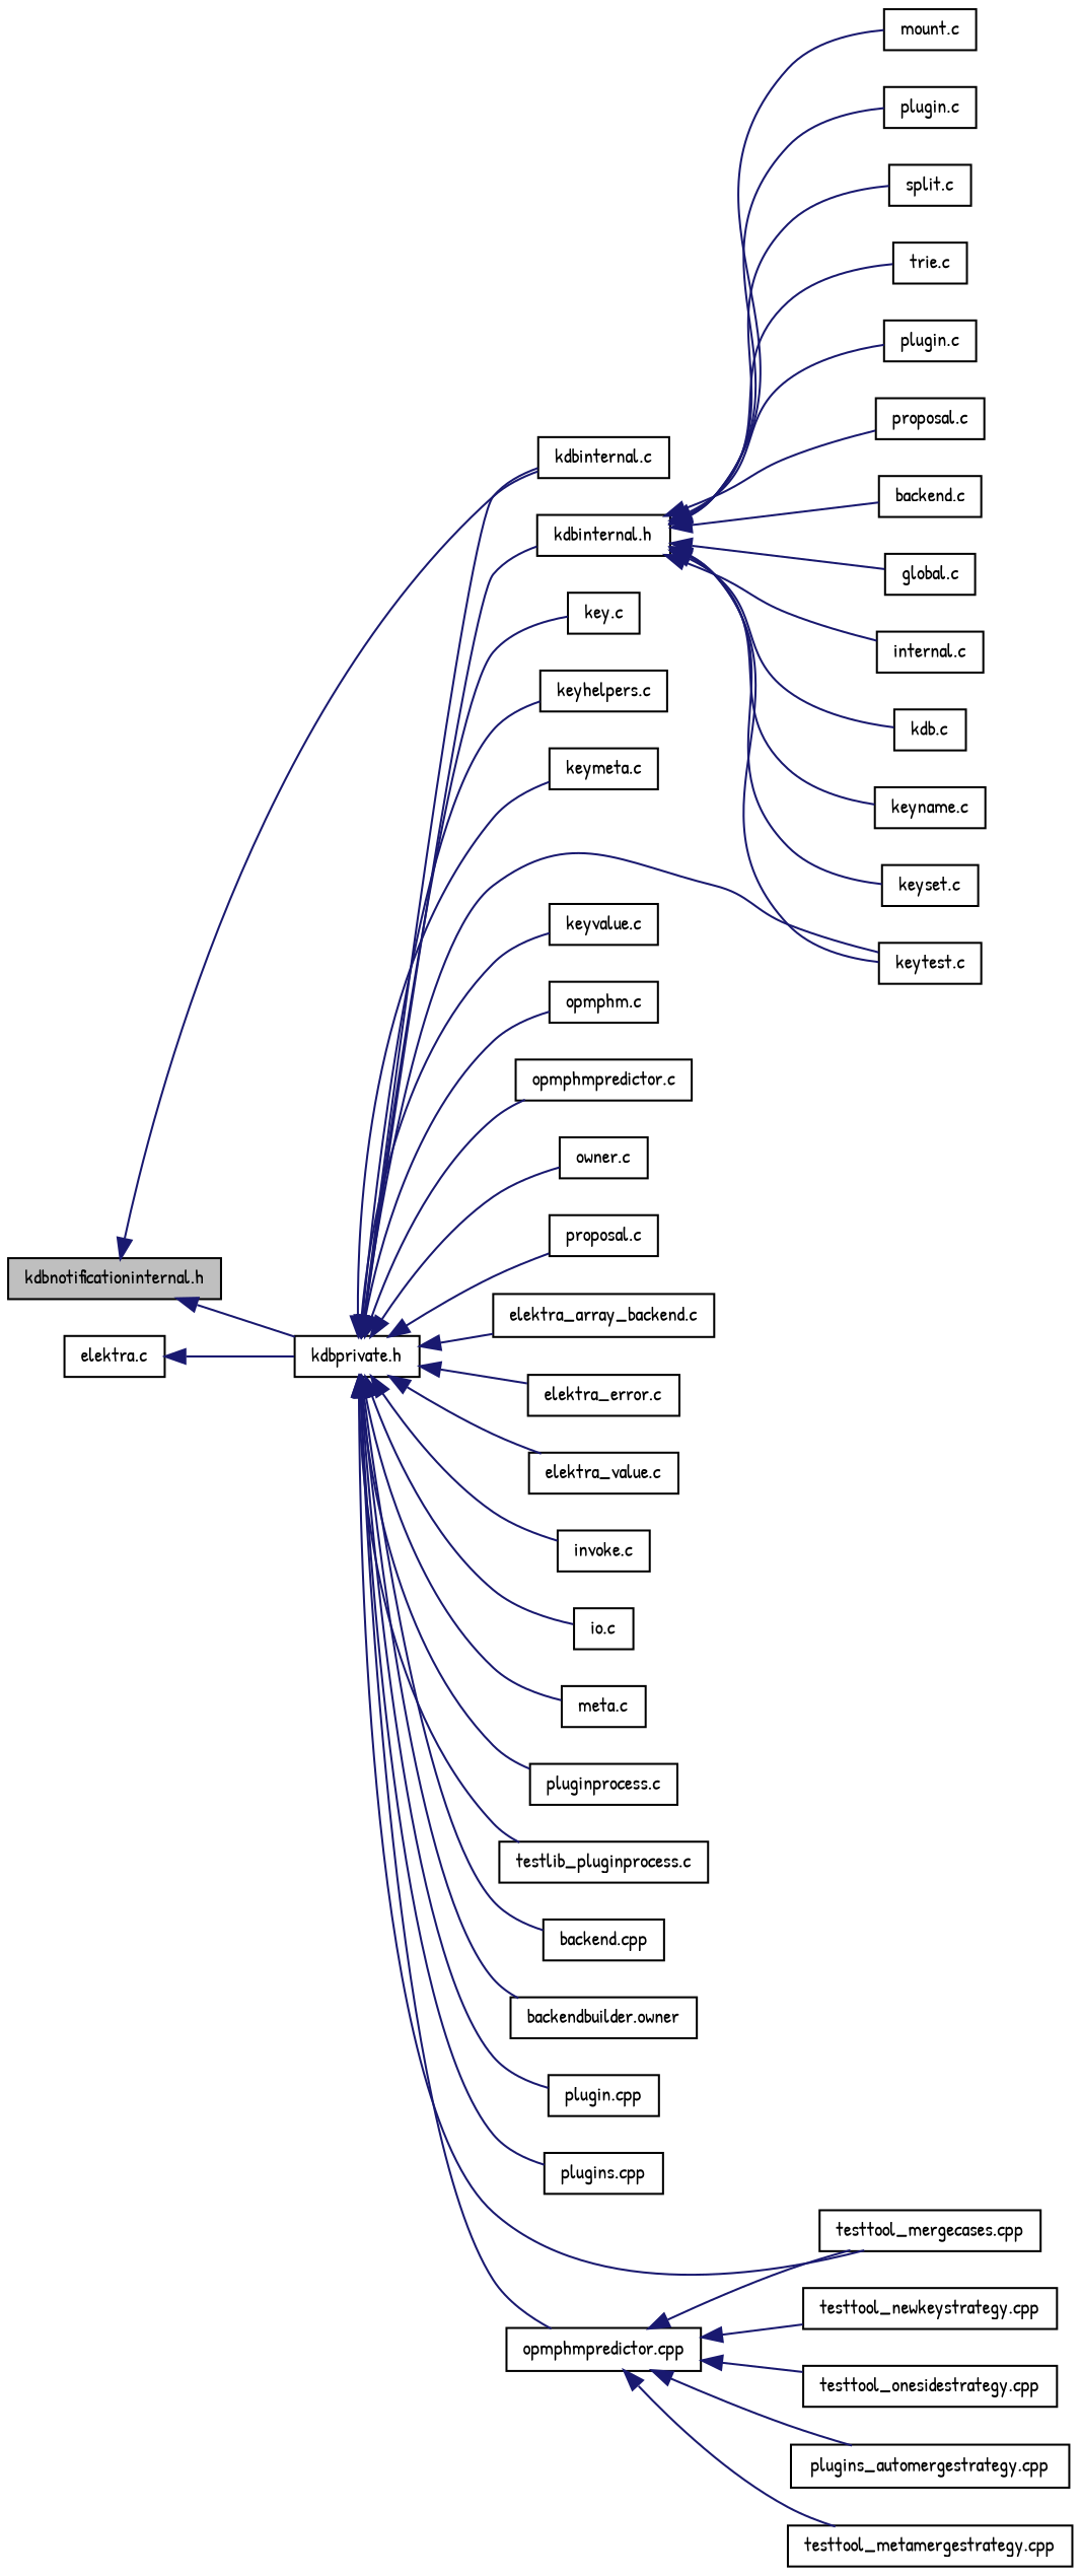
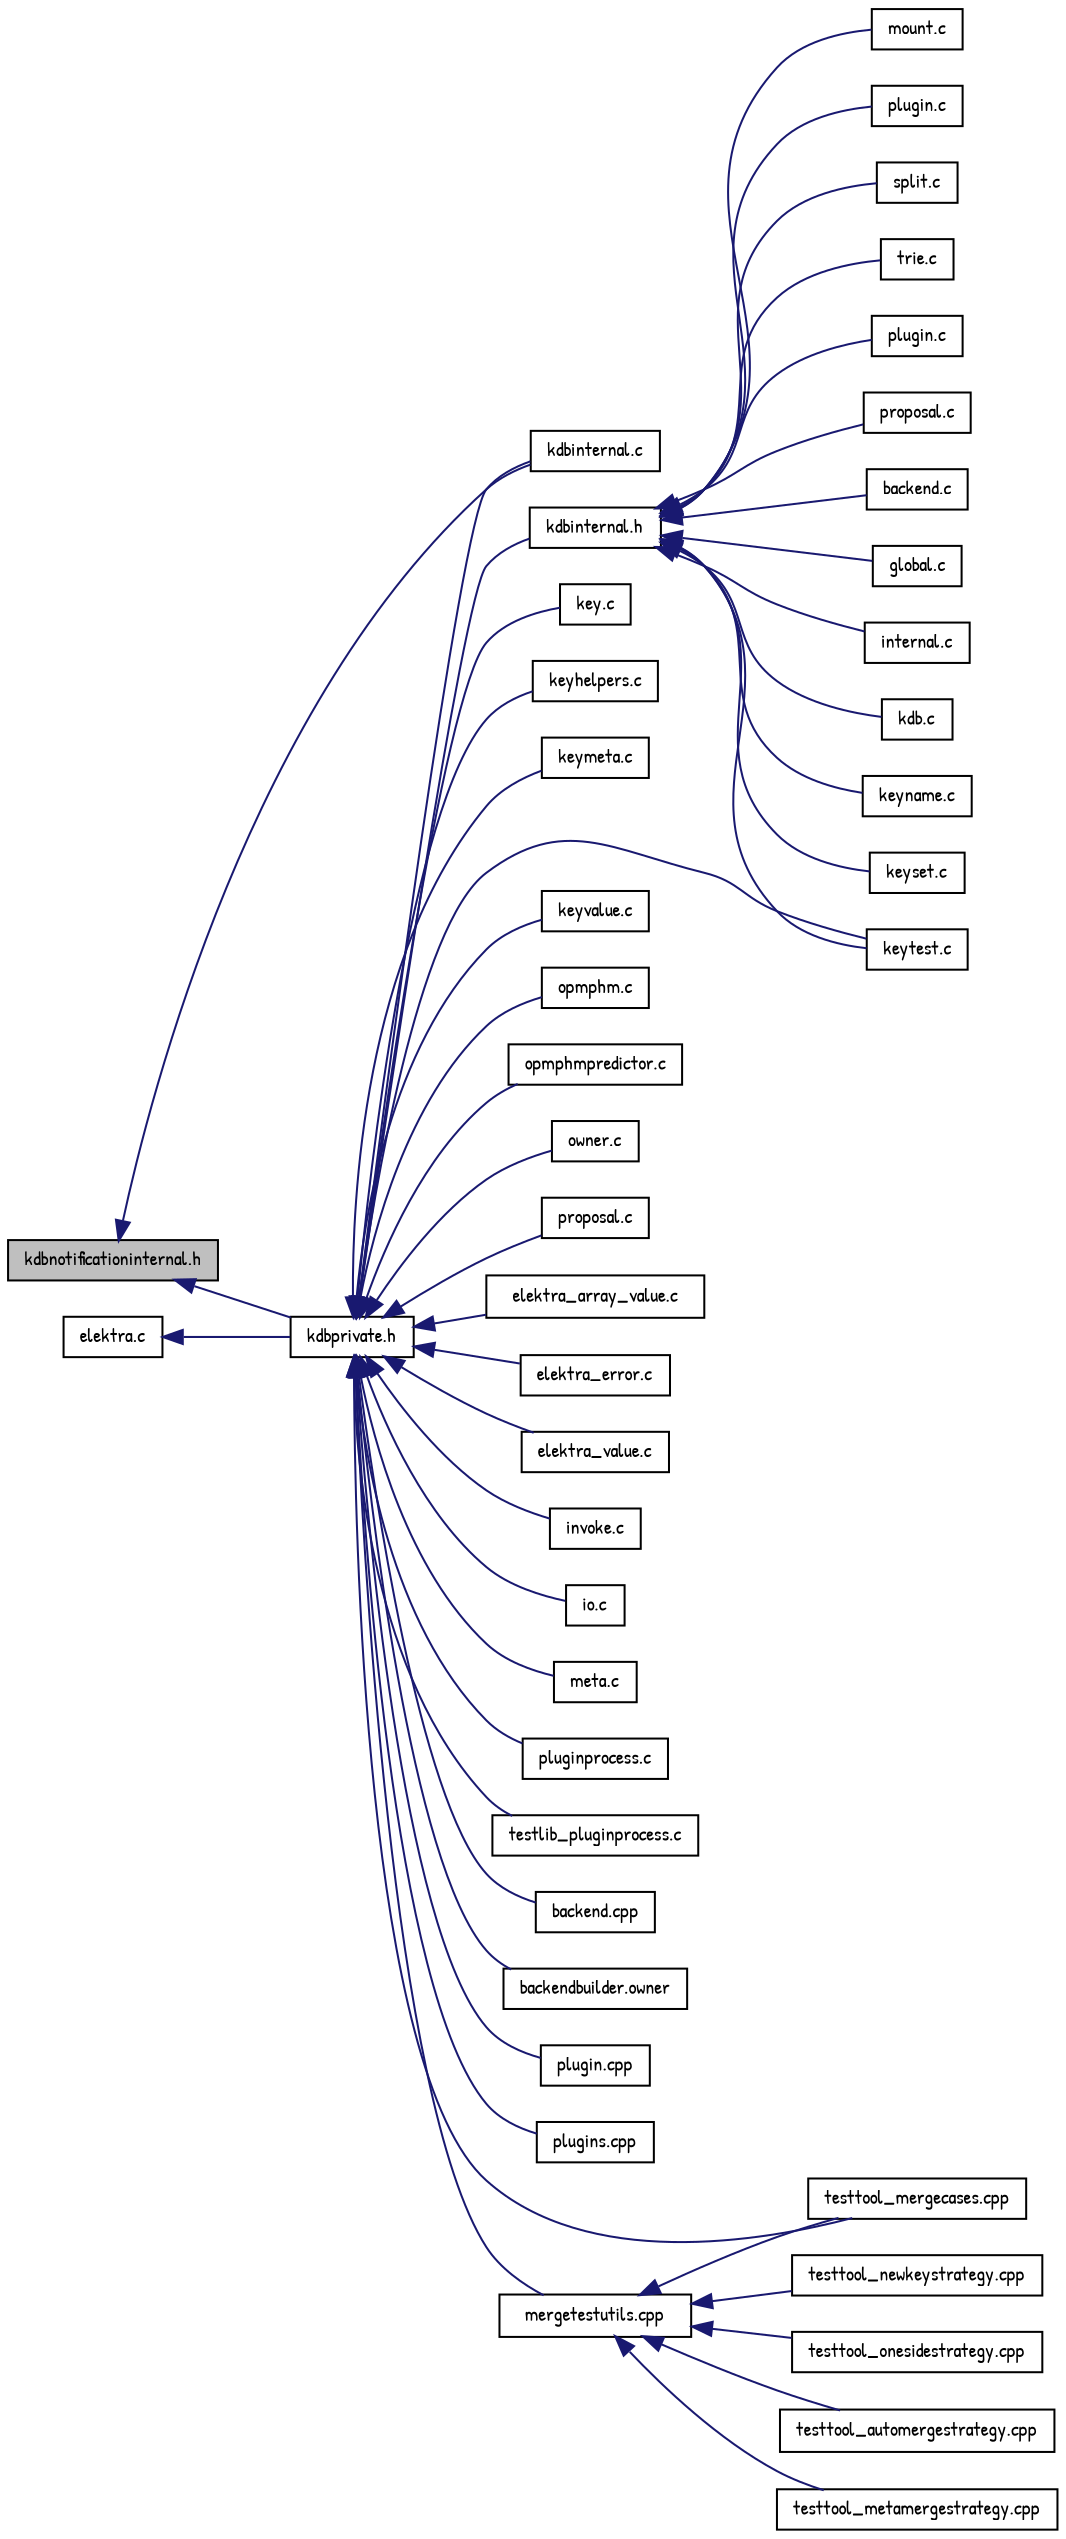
  digraph {
    fontname="Patrick Hand"
    rankdir=LR
    node [color=black fillcolor=white fontname="Patrick Hand" fontsize=10 shape=record style=filled]
    edge [color=midnightblue dir=back fontname="Patrick Hand" fontsize=10 labelfontname=Helvetica labelfontsize=10 style=solid]
    n1 [fillcolor=grey75 fontcolor=black height=0.2 label="kdbnotificationinternal.h" width=0.4]
    n2 [height=0.2 label="kdbinternal.c" width=0.4]
    n3 [height=0.2 label="kdbprivate.h" width=0.4]
    n4 [height=0.2 label="key.c" width=0.4]
    n5 [height=0.2 label="keyhelpers.c" width=0.4]
    n6 [height=0.2 label="keymeta.c" width=0.4]
    n7 [height=0.2 label="keytest.c" width=0.4]
    n8 [height=0.2 label="keyvalue.c" width=0.4]
    n9 [height=0.2 label="opmphm.c" width=0.4]
    n10 [height=0.2 label="opmphmpredictor.c" width=0.4]
    n11 [height=0.2 label="owner.c" width=0.4]
    n12 [height=0.2 label="proposal.c" width=0.4]
-   n13 [height=0.2 label="elektra_array_backend.c" width=0.4]
+   n13 [height=0.2 label="elektra_array_value.c" width=0.4]
    n14 [height=0.2 label="elektra_error.c" width=0.4]
    n15 [height=0.2 label="elektra_value.c" width=0.4]
    n16 [height=0.2 label="invoke.c" width=0.4]
    n17 [height=0.2 label="io.c" width=0.4]
    n18 [height=0.2 label="meta.c" width=0.4]
    n19 [height=0.2 label="pluginprocess.c" width=0.4]
    n20 [height=0.2 label="testlib_pluginprocess.c" width=0.4]
    n21 [height=0.2 label="backend.cpp" width=0.4]
    n22 [height=0.2 label="backendbuilder.owner" width=0.4]
    n23 [height=0.2 label="plugin.cpp" width=0.4]
    n24 [height=0.2 label="plugins.cpp" width=0.4]
-   n25 [height=0.2 label="opmphmpredictor.cpp" width=0.4]
+   n25 [height=0.2 label="mergetestutils.cpp" width=0.4]
    n26 [height=0.2 label="testtool_mergecases.cpp" width=0.4]
    n27 [height=0.2 label="kdbinternal.h" width=0.4]
    n28 [height=0.2 label="elektra.c" width=0.4]
-   n29 [height=0.2 label="plugins_automergestrategy.cpp" width=0.4]
+   n29 [height=0.2 label="testtool_automergestrategy.cpp" width=0.4]
    n30 [height=0.2 label="testtool_metamergestrategy.cpp" width=0.4]
    n31 [height=0.2 label="testtool_newkeystrategy.cpp" width=0.4]
    n32 [height=0.2 label="testtool_onesidestrategy.cpp" width=0.4]
    n33 [height=0.2 label="backend.c" width=0.4]
    n34 [height=0.2 label="global.c" width=0.4]
    n35 [height=0.2 label="internal.c" width=0.4]
    n36 [height=0.2 label="kdb.c" width=0.4]
    n37 [height=0.2 label="keyname.c" width=0.4]
    n38 [height=0.2 label="keyset.c" width=0.4]
    n39 [height=0.2 label="mount.c" width=0.4]
    n40 [height=0.2 label="plugin.c" width=0.4]
    n41 [height=0.2 label="split.c" width=0.4]
    n42 [height=0.2 label="trie.c" width=0.4]
    n43 [height=0.2 label="plugin.c" width=0.4]
    n44 [height=0.2 label="proposal.c" width=0.4]
    n1 -> n2
    n1 -> n3
    n3 -> n2
    n3 -> n4
    n3 -> n5
    n3 -> n6
    n3 -> n7
    n3 -> n8
    n3 -> n9
    n3 -> n10
    n3 -> n11
    n3 -> n12
    n3 -> n13
    n3 -> n14
    n3 -> n15
    n3 -> n16
    n3 -> n17
    n3 -> n18
    n3 -> n19
    n3 -> n20
    n3 -> n21
    n3 -> n22
    n3 -> n23
    n3 -> n24
    n3 -> n25
    n3 -> n26
    n3 -> n27
    n25 -> n26
    n25 -> n29
    n25 -> n30
    n25 -> n31
    n25 -> n32
    n27 -> n7
    n27 -> n33
    n27 -> n34
    n27 -> n35
    n27 -> n36
    n27 -> n37
    n27 -> n38
    n27 -> n39
    n27 -> n40
    n27 -> n41
    n27 -> n42
    n27 -> n43
    n27 -> n44
    n28 -> n3
  }
